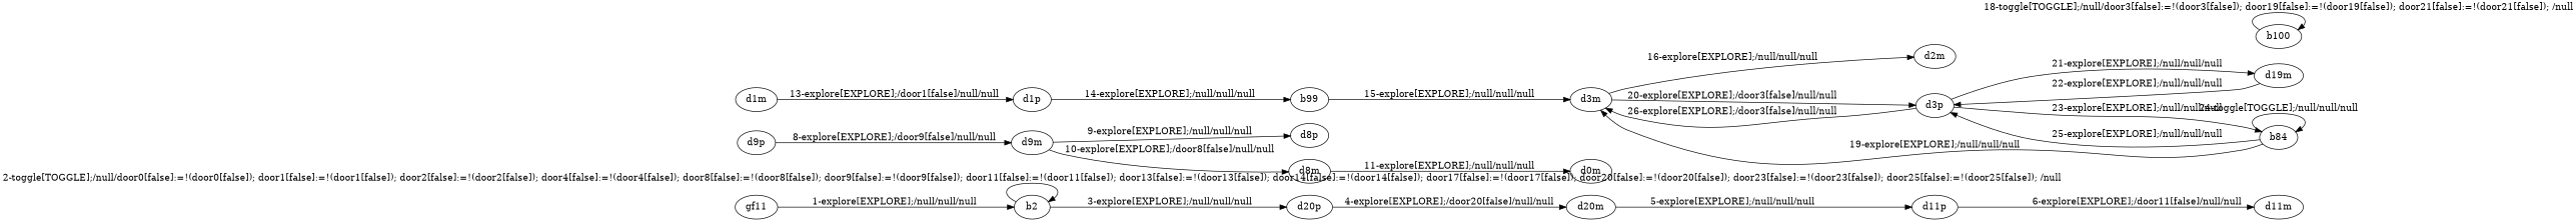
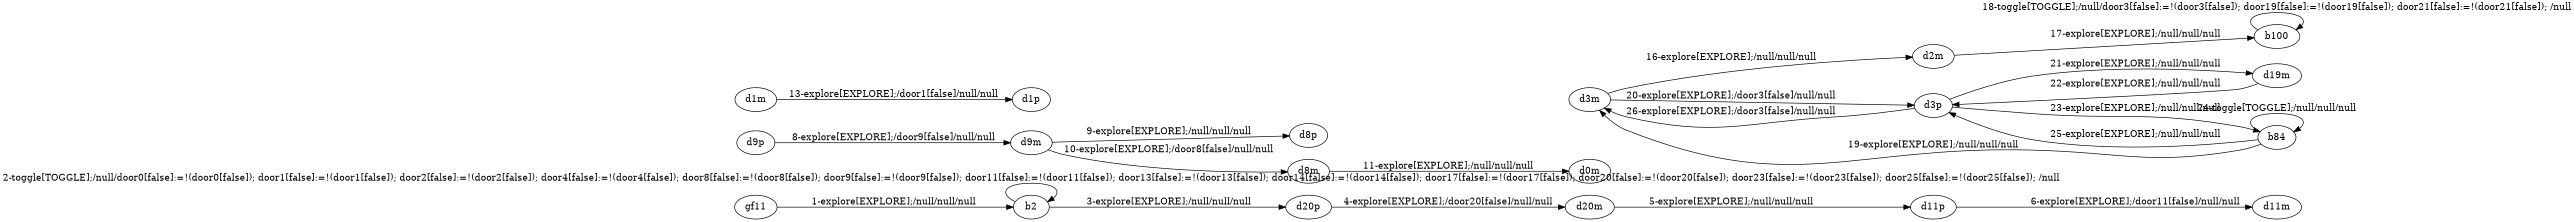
  digraph {
    rankdir=LR
    gf11
    b2
    d20p
    d20m
    d11p
    d11m
    d9p
    d9m
    d8p
    d8m
    d0m
    d1m
    d1p
-   b99
    d3m
    d2m
    d3p
    b100
    d19m
    b84
    gf11 -> b2 [label="1-explore[EXPLORE];/null/null/null"]
    b2 -> b2 [label="2-toggle[TOGGLE];/null/door0[false]:=!(door0[false]); door1[false]:=!(door1[false]); door2[false]:=!(door2[false]); door4[false]:=!(door4[false]); door8[false]:=!(door8[false]); door9[false]:=!(door9[false]); door11[false]:=!(door11[false]); door13[false]:=!(door13[false]); door14[false]:=!(door14[false]); door17[false]:=!(door17[false]); door20[false]:=!(door20[false]); door23[false]:=!(door23[false]); door25[false]:=!(door25[false]); /null"]
    b2 -> d20p [label="3-explore[EXPLORE];/null/null/null"]
    d20p -> d20m [label="4-explore[EXPLORE];/door20[false]/null/null"]
    d20m -> d11p [label="5-explore[EXPLORE];/null/null/null"]
    d11p -> d11m [label="6-explore[EXPLORE];/door11[false]/null/null"]
    d9p -> d9m [label="8-explore[EXPLORE];/door9[false]/null/null"]
    d9m -> d8p [label="9-explore[EXPLORE];/null/null/null"]
    d9m -> d8m [label="10-explore[EXPLORE];/door8[false]/null/null"]
    d8m -> d0m [label="11-explore[EXPLORE];/null/null/null"]
    d1m -> d1p [label="13-explore[EXPLORE];/door1[false]/null/null"]
-   d1p -> b99 [label="14-explore[EXPLORE];/null/null/null"]
-   b99 -> d3m [label="15-explore[EXPLORE];/null/null/null"]
    d3m -> d2m [label="16-explore[EXPLORE];/null/null/null"]
    d3m -> d3p [label="20-explore[EXPLORE];/door3[false]/null/null"]
+   d2m -> b100 [label="17-explore[EXPLORE];/null/null/null"]
    d3p -> d3m [label="26-explore[EXPLORE];/door3[false]/null/null"]
    d3p -> d19m [label="21-explore[EXPLORE];/null/null/null"]
    d3p -> b84 [label="23-explore[EXPLORE];/null/null/null"]
    b100 -> b100 [label="18-toggle[TOGGLE];/null/door3[false]:=!(door3[false]); door19[false]:=!(door19[false]); door21[false]:=!(door21[false]); /null"]
    d19m -> d3p [label="22-explore[EXPLORE];/null/null/null"]
    b84 -> d3m [label="19-explore[EXPLORE];/null/null/null"]
    b84 -> d3p [label="25-explore[EXPLORE];/null/null/null"]
    b84 -> b84 [label="24-toggle[TOGGLE];/null/null/null"]
  }
